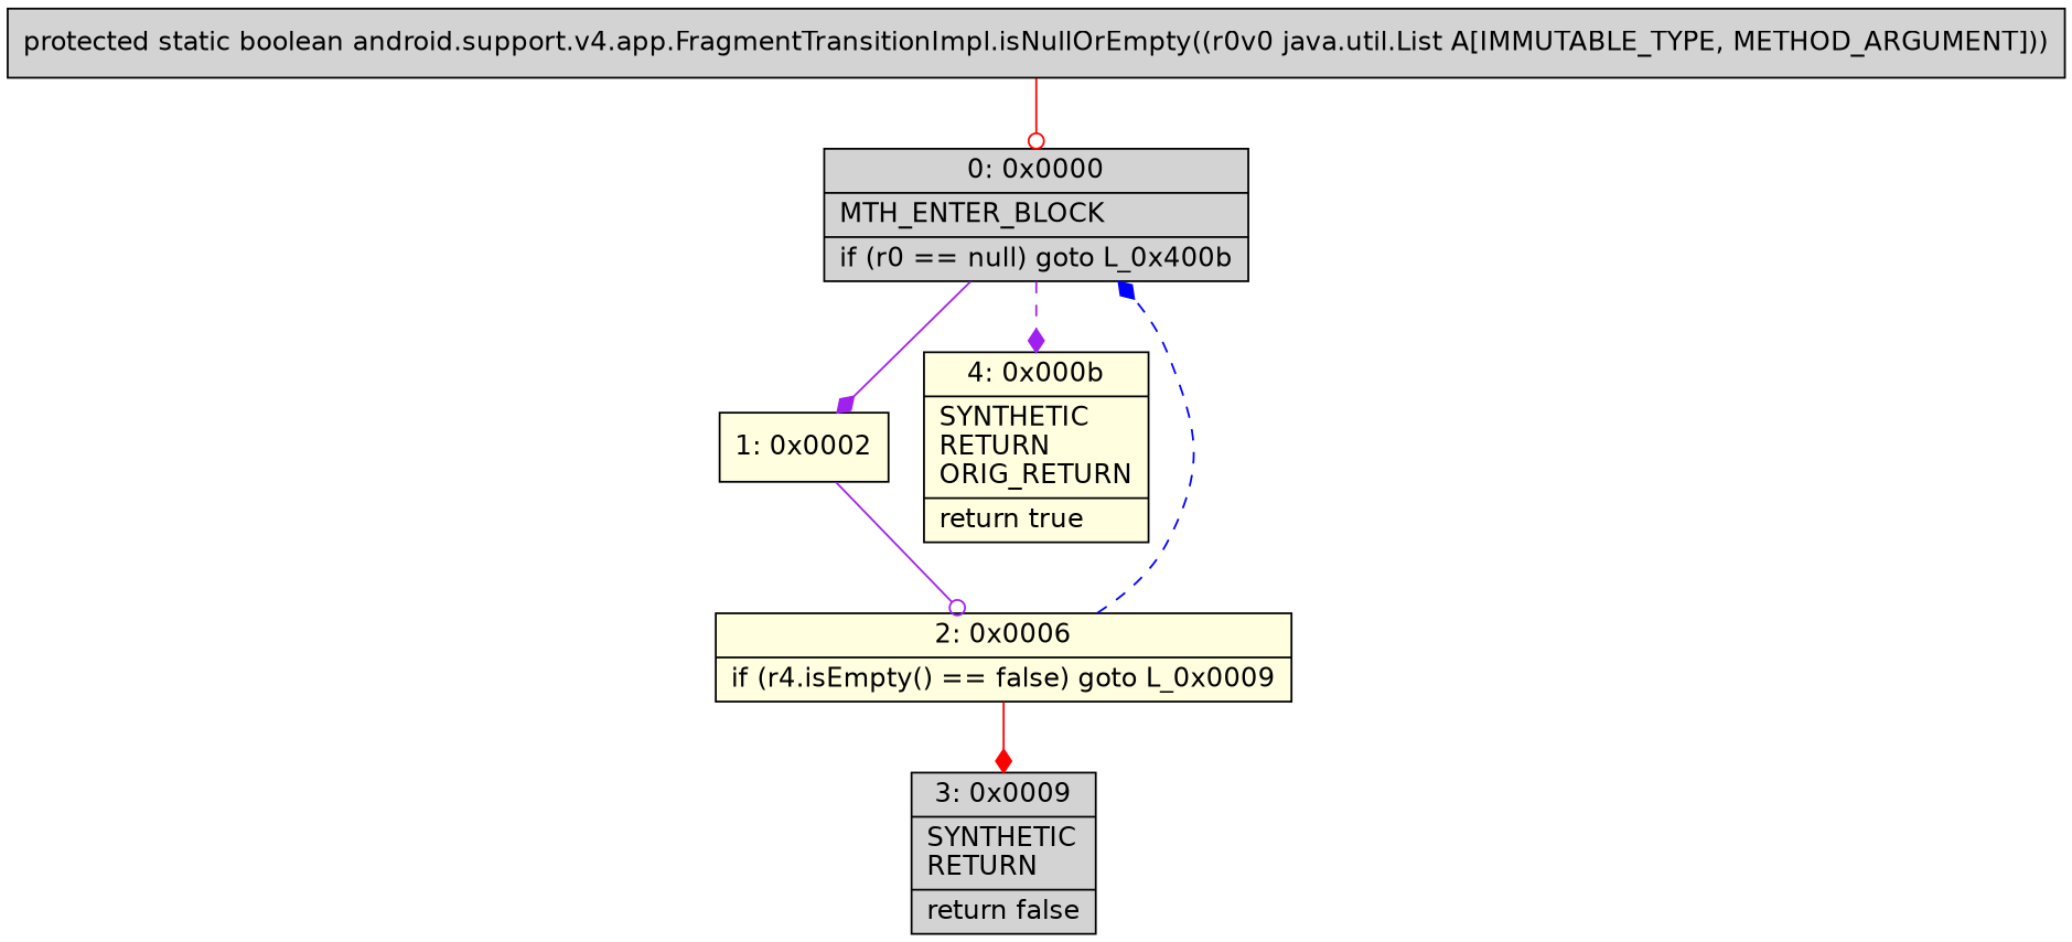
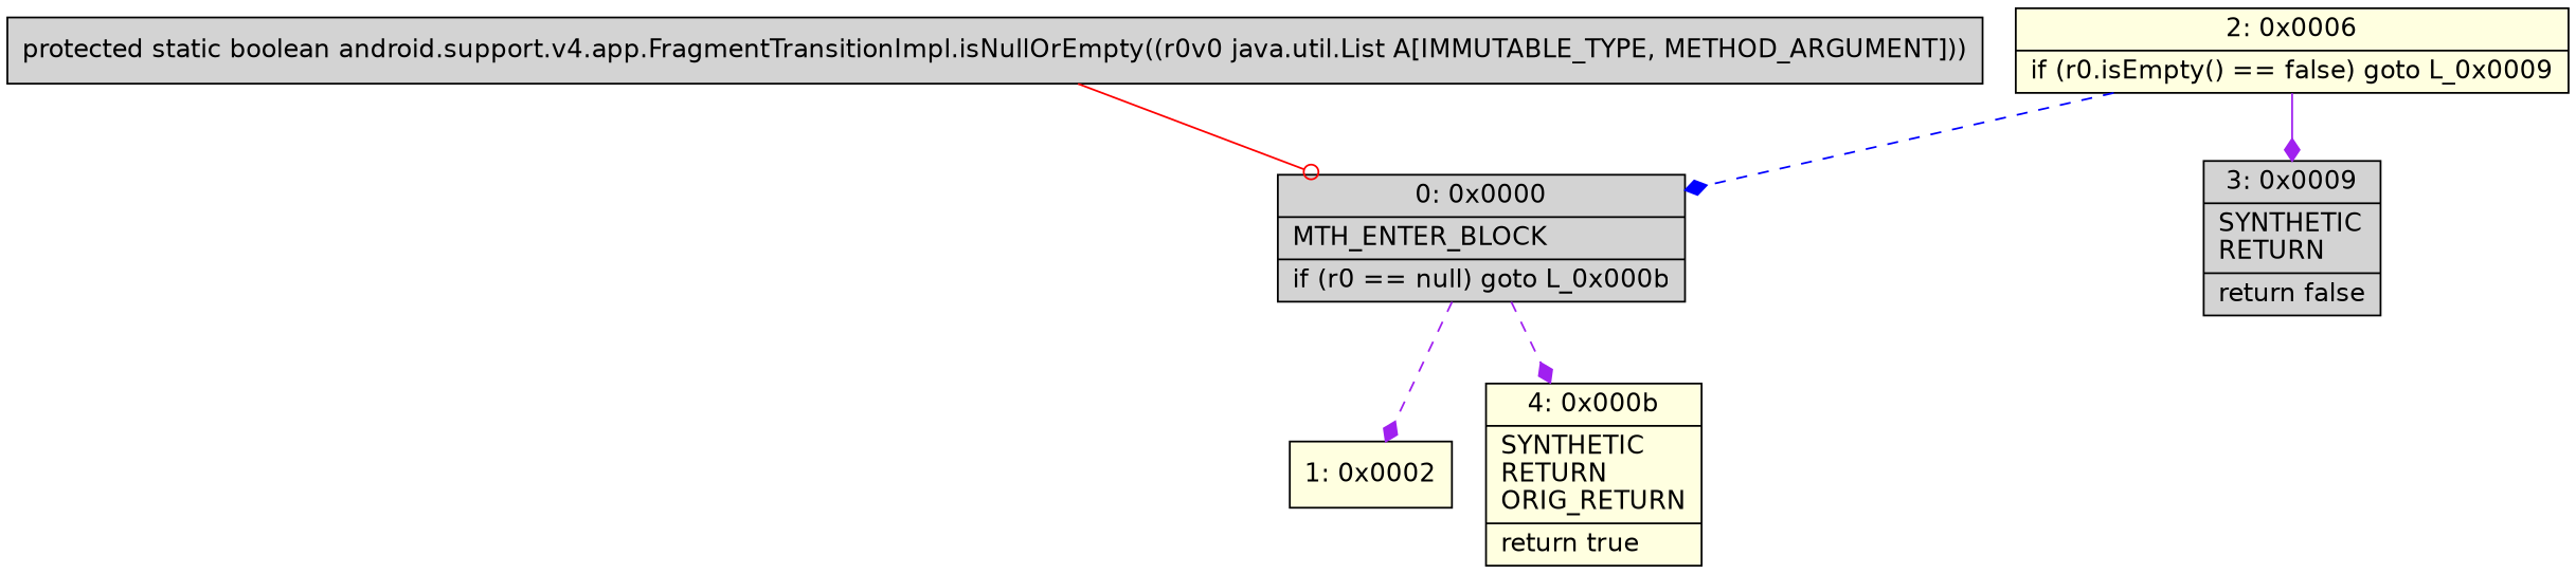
  digraph {
    fontname="DejaVu Sans"
    node [fillcolor=lightgrey fontname="DejaVu Sans" shape=record style=filled]
    edge [arrowhead=diamond color=purple fontname="DejaVu Sans"]
-   n1 [label="{0\:\ 0x0000|MTH_ENTER_BLOCK\l|if (r0 == null) goto L_0x400b\l}"]
+   n1 [label="{0\:\ 0x0000|MTH_ENTER_BLOCK\l|if (r0 == null) goto L_0x000b\l}"]
    n2 [fillcolor=lightyellow label="{1\:\ 0x0002}"]
    n3 [fillcolor=lightyellow label="{4\:\ 0x000b|SYNTHETIC\lRETURN\lORIG_RETURN\l|return true\l}"]
-   n4 [fillcolor=lightyellow label="{2\:\ 0x0006|if (r4.isEmpty() == false) goto L_0x0009\l}"]
+   n4 [fillcolor=lightyellow label="{2\:\ 0x0006|if (r0.isEmpty() == false) goto L_0x0009\l}"]
    n5 [label="{3\:\ 0x0009|SYNTHETIC\lRETURN\l|return false\l}"]
    n6 [label="{protected static boolean android.support.v4.app.FragmentTransitionImpl.isNullOrEmpty((r0v0 java.util.List A[IMMUTABLE_TYPE, METHOD_ARGUMENT])) }"]
-   n1 -> n2 [style=solid]
+   n1 -> n2 [style=dashed]
    n1 -> n3 [style=dashed]
-   n2 -> n4 [arrowhead=odot]
    n4 -> n1 [color=blue style=dashed]
-   n4 -> n5 [color=red]
+   n4 -> n5
    n6 -> n1 [arrowhead=odot color=red]
  }
